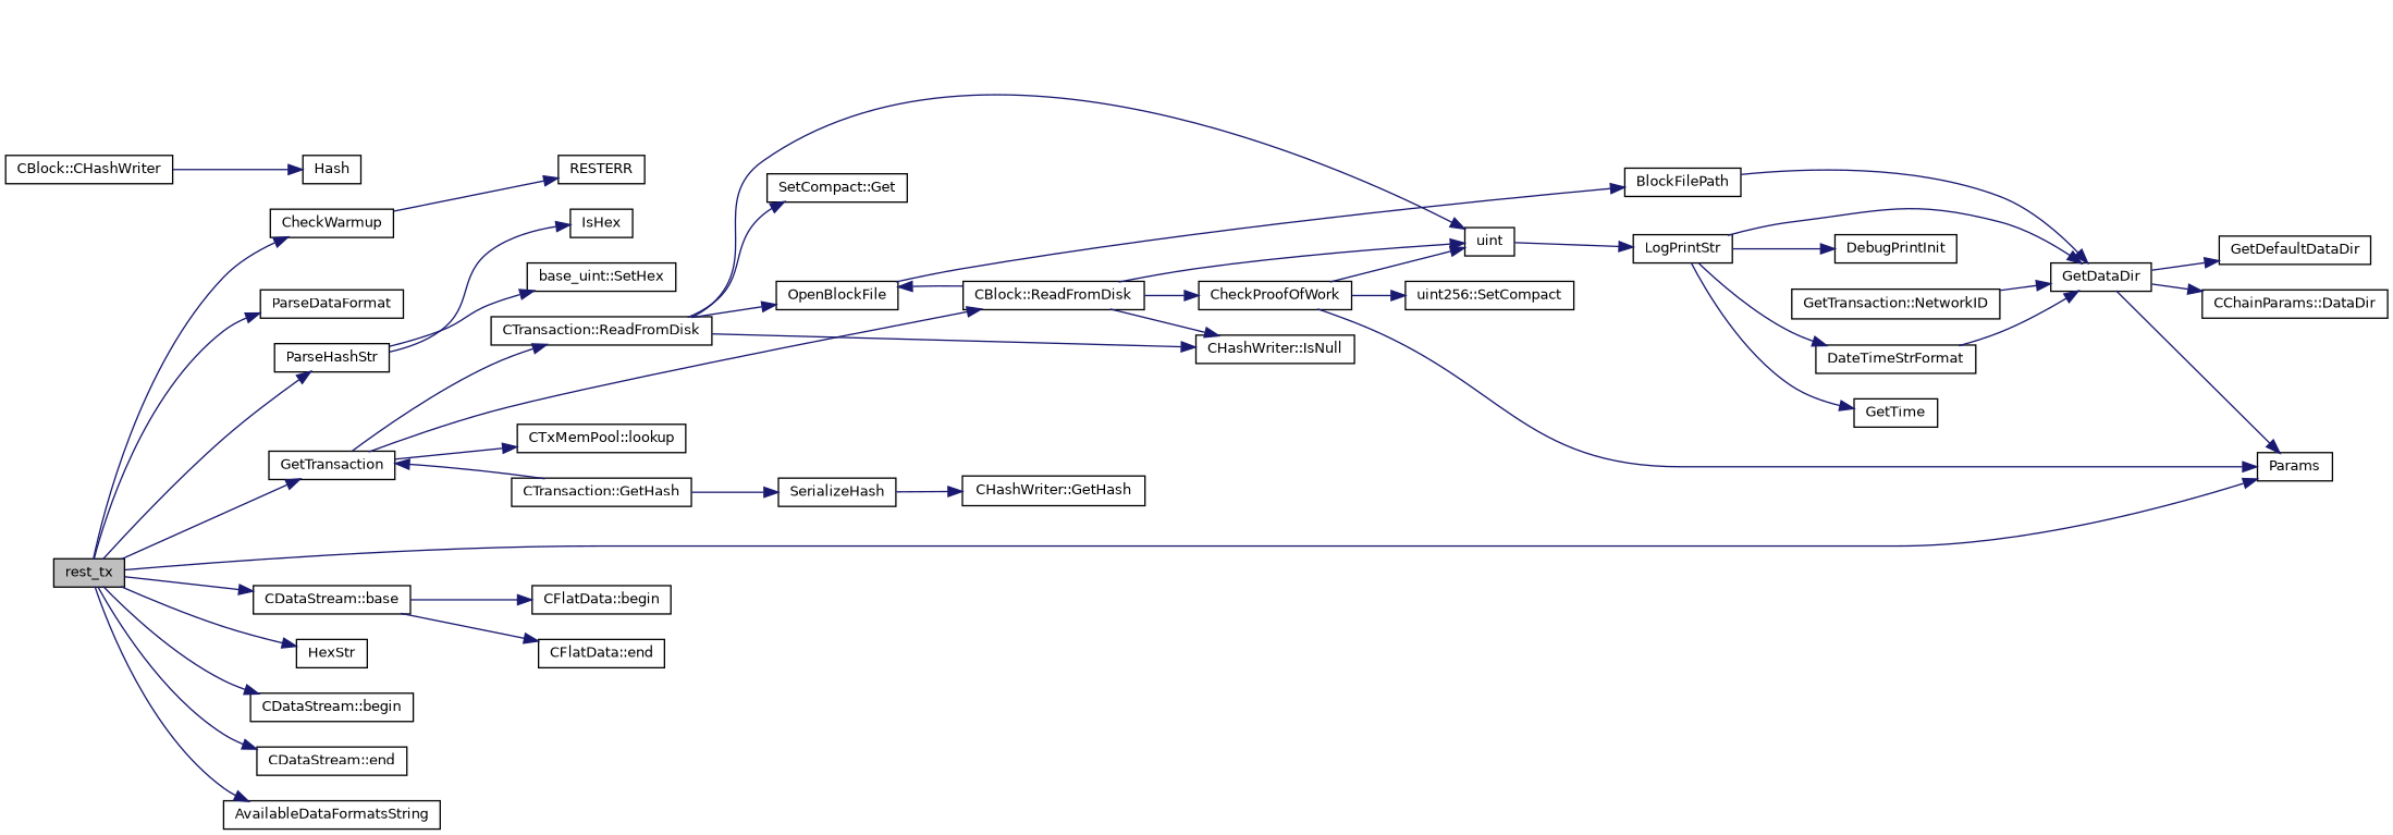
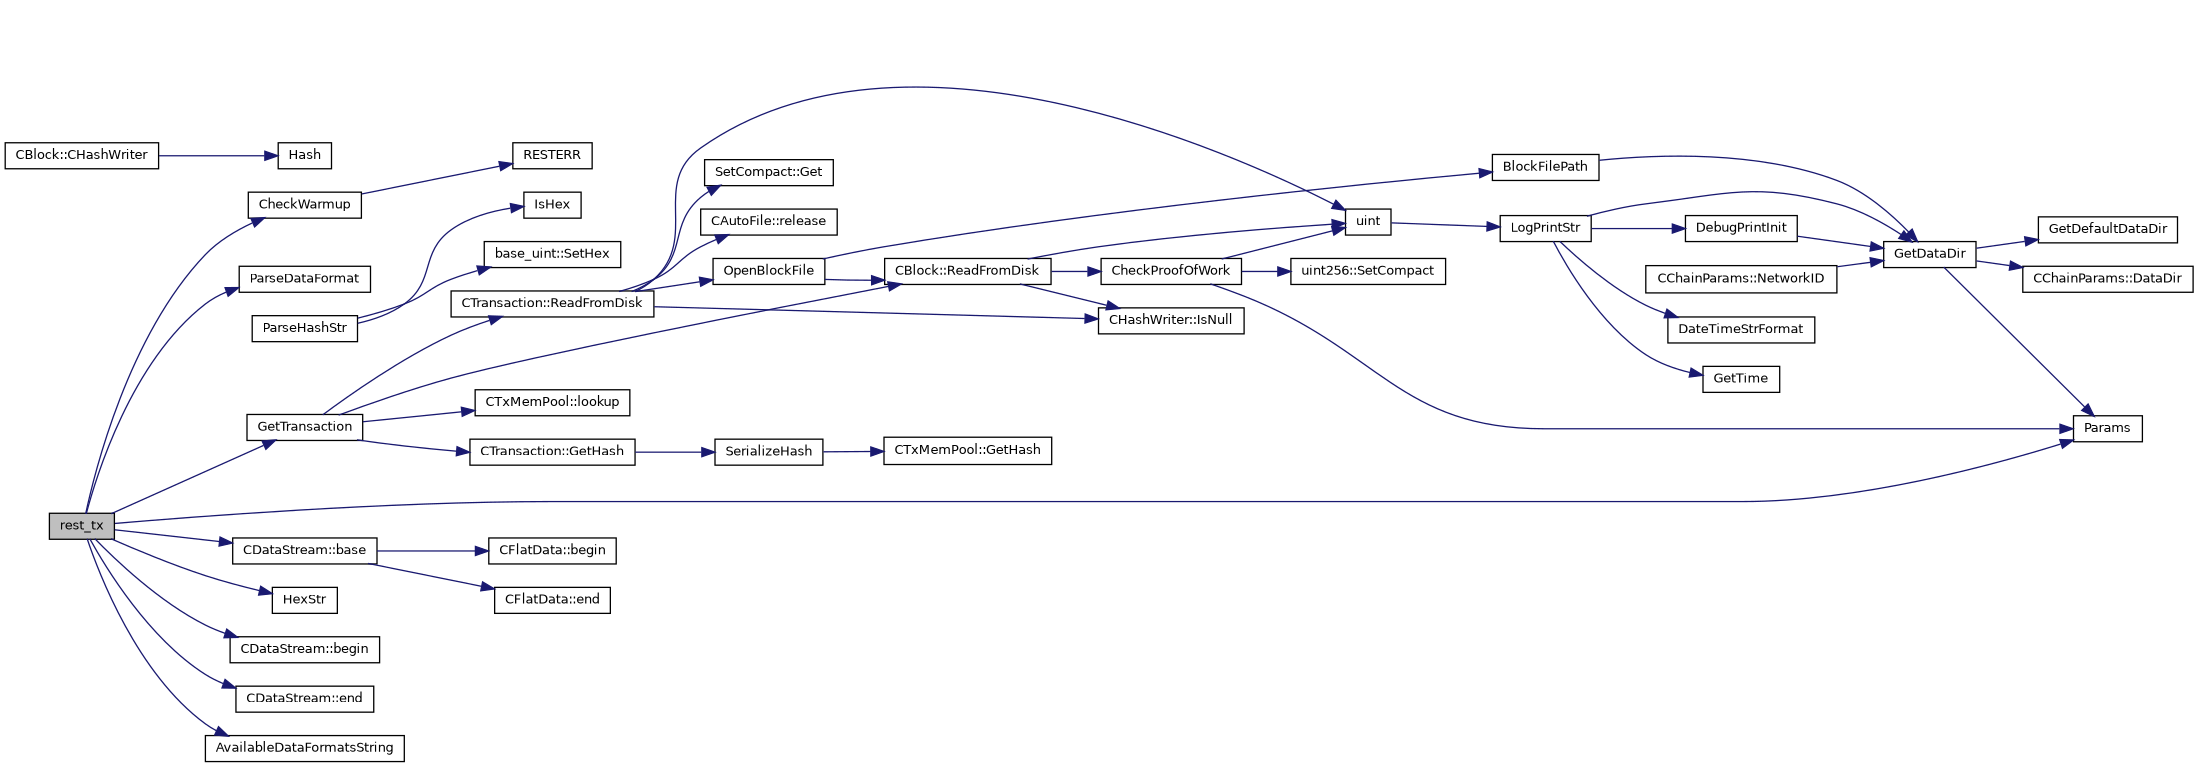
  digraph {
    rankdir=LR
    node [color=black fillcolor=white fontname=Helvetica fontsize=10 shape=record style=filled]
    edge [color=midnightblue fontname=Helvetica fontsize=10 labelfontname=Helvetica labelfontsize=10 style=solid]
    n1 [fillcolor=grey75 fontcolor=black height=0.2 label=rest_tx width=0.4]
    n2 [height=0.2 label=CheckWarmup width=0.4]
    n3 [height=0.2 label=ParseDataFormat width=0.4]
    n4 [height=0.2 label=ParseHashStr width=0.4]
    n5 [height=0.2 label=GetTransaction width=0.4]
    n6 [height=0.2 label=Params width=0.4]
    n7 [height=0.2 label="CDataStream::base" width=0.4]
    n8 [height=0.2 label=HexStr width=0.4]
    n9 [height=0.2 label="CDataStream::begin" width=0.4]
    n10 [height=0.2 label="CDataStream::end" width=0.4]
    n11 [height=0.2 label=AvailableDataFormatsString width=0.4]
    n12 [height=0.2 label=RESTERR width=0.4]
    n13 [height=0.2 label=IsHex width=0.4]
    n14 [height=0.2 label="base_uint::SetHex" width=0.4]
    n15 [height=0.2 label="CTxMemPool::lookup" width=0.4]
    n16 [height=0.2 label="CTransaction::ReadFromDisk" width=0.4]
    n17 [height=0.2 label="CBlock::ReadFromDisk" width=0.4]
    n18 [height=0.2 label="CTransaction::GetHash" width=0.4]
    n19 [height=0.2 label="CFlatData::begin" width=0.4]
    n20 [height=0.2 label="CFlatData::end" width=0.4]
    n21 [height=0.2 label=OpenBlockFile width=0.4]
    n22 [height=0.2 label="CHashWriter::IsNull" width=0.4]
    n23 [height=0.2 label=uint width=0.4]
    n24 [height=0.2 label="SetCompact::Get" width=0.4]
+   n25 [height=0.2 label="CAutoFile::release" width=0.4]
    n26 [height=0.2 label=CheckProofOfWork width=0.4]
    n27 [height=0.2 label=SerializeHash width=0.4]
    n28 [height=0.2 label=BlockFilePath width=0.4]
    n29 [height=0.2 label=LogPrintStr width=0.4]
    n30 [height=0.2 label=GetDataDir width=0.4]
    n31 [height=0.2 label=GetDefaultDataDir width=0.4]
    n32 [height=0.2 label="CChainParams::DataDir" width=0.4]
-   n33 [height=0.2 label="GetTransaction::NetworkID" width=0.4]
+   n33 [height=0.2 label="CChainParams::NetworkID" width=0.4]
    n34 [height=0.2 label=DebugPrintInit width=0.4]
    n35 [height=0.2 label=DateTimeStrFormat width=0.4]
    n36 [height=0.2 label=GetTime width=0.4]
    n37 [height=0.2 label="uint256::SetCompact" width=0.4]
    n38 [height=0.2 label="CBlock::CHashWriter" width=0.4]
    n39 [height=0.2 label=Hash width=0.4]
-   n40 [height=0.2 label="CHashWriter::GetHash" width=0.4]
+   n40 [height=0.2 label="CTxMemPool::GetHash" width=0.4]
    n1 -> n2
    n1 -> n3
-   n1 -> n4
    n1 -> n5
    n1 -> n6
    n1 -> n7
    n1 -> n8
    n1 -> n9
    n1 -> n10
    n1 -> n11
    n2 -> n12
    n4 -> n13
    n4 -> n14
    n5 -> n15
    n5 -> n16
    n5 -> n17
-   n18 -> n5
+   n5 -> n18
    n7 -> n19
    n7 -> n20
    n16 -> n21
    n16 -> n22
    n16 -> n23
    n16 -> n24
-   n17 -> n21
+   n16 -> n25
+   n21 -> n17
    n17 -> n22
    n17 -> n23
    n17 -> n26
    n18 -> n27
    n21 -> n28
    n23 -> n29
    n26 -> n6
    n26 -> n23
    n26 -> n37
    n27 -> n40
    n28 -> n30
    n29 -> n30
    n29 -> n34
    n29 -> n35
    n29 -> n36
    n30 -> n6
    n30 -> n31
    n30 -> n32
    n33 -> n30
-   n35 -> n30
+   n34 -> n30
    n38 -> n39
  }
